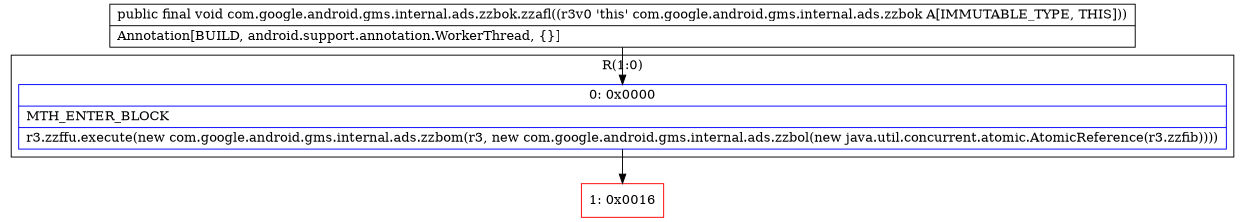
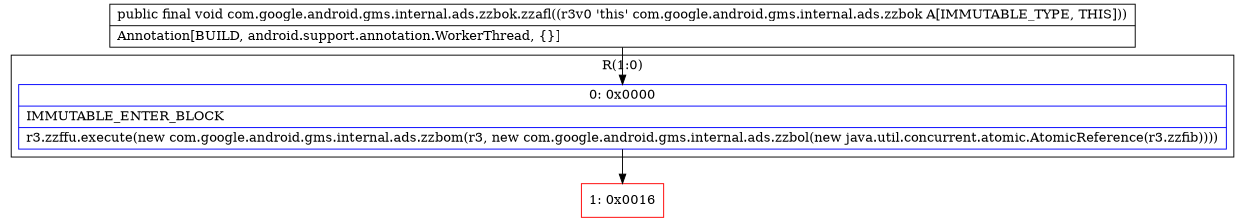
  digraph {
    node [shape=record]
-   n1 [color=blue label="{0\:\ 0x0000|MTH_ENTER_BLOCK\l|r3.zzffu.execute(new com.google.android.gms.internal.ads.zzbom(r3, new com.google.android.gms.internal.ads.zzbol(new java.util.concurrent.atomic.AtomicReference(r3.zzfib))))\l}"]
+   n1 [color=blue label="{0\:\ 0x0000|IMMUTABLE_ENTER_BLOCK\l|r3.zzffu.execute(new com.google.android.gms.internal.ads.zzbom(r3, new com.google.android.gms.internal.ads.zzbol(new java.util.concurrent.atomic.AtomicReference(r3.zzfib))))\l}"]
    n2 [color=red label="{1\:\ 0x0016}"]
    n3 [label="{public final void com.google.android.gms.internal.ads.zzbok.zzafl((r3v0 'this' com.google.android.gms.internal.ads.zzbok A[IMMUTABLE_TYPE, THIS]))  | Annotation[BUILD, android.support.annotation.WorkerThread, \{\}]\l}"]
    subgraph cluster_1 {
      label="R(1:0)"
      n1
    }
    n1 -> n2
    n3 -> n1
  }
